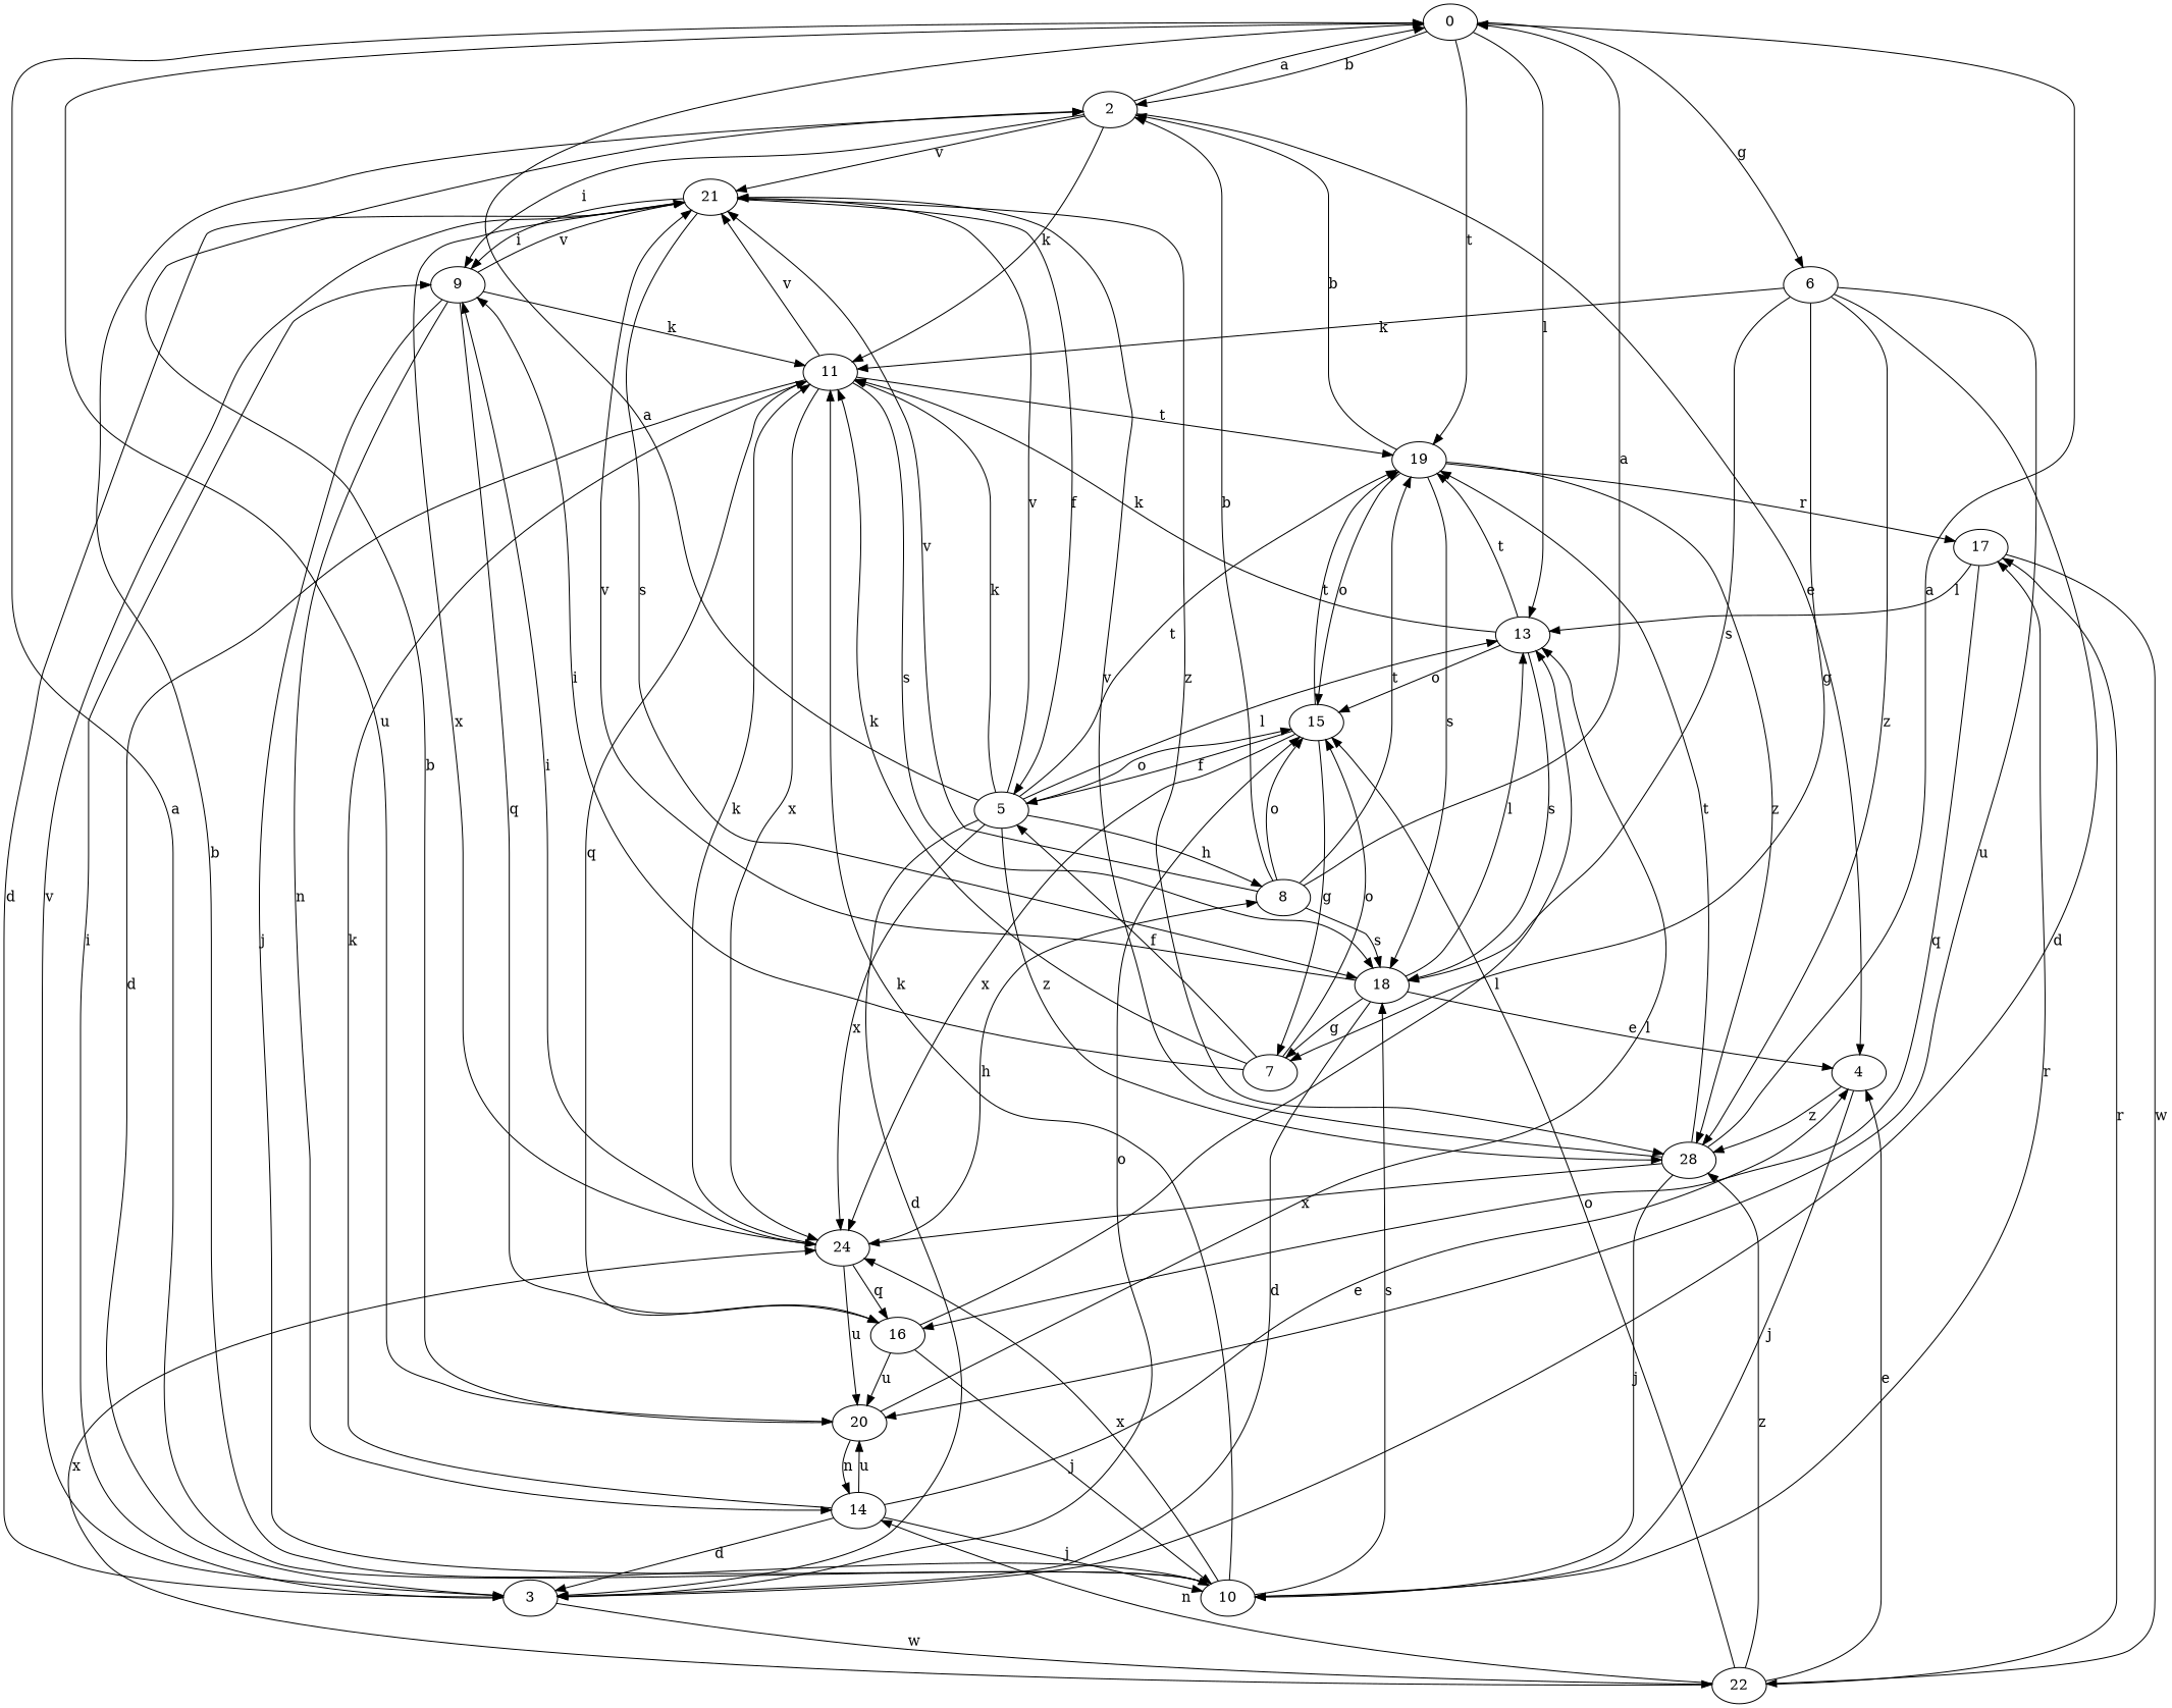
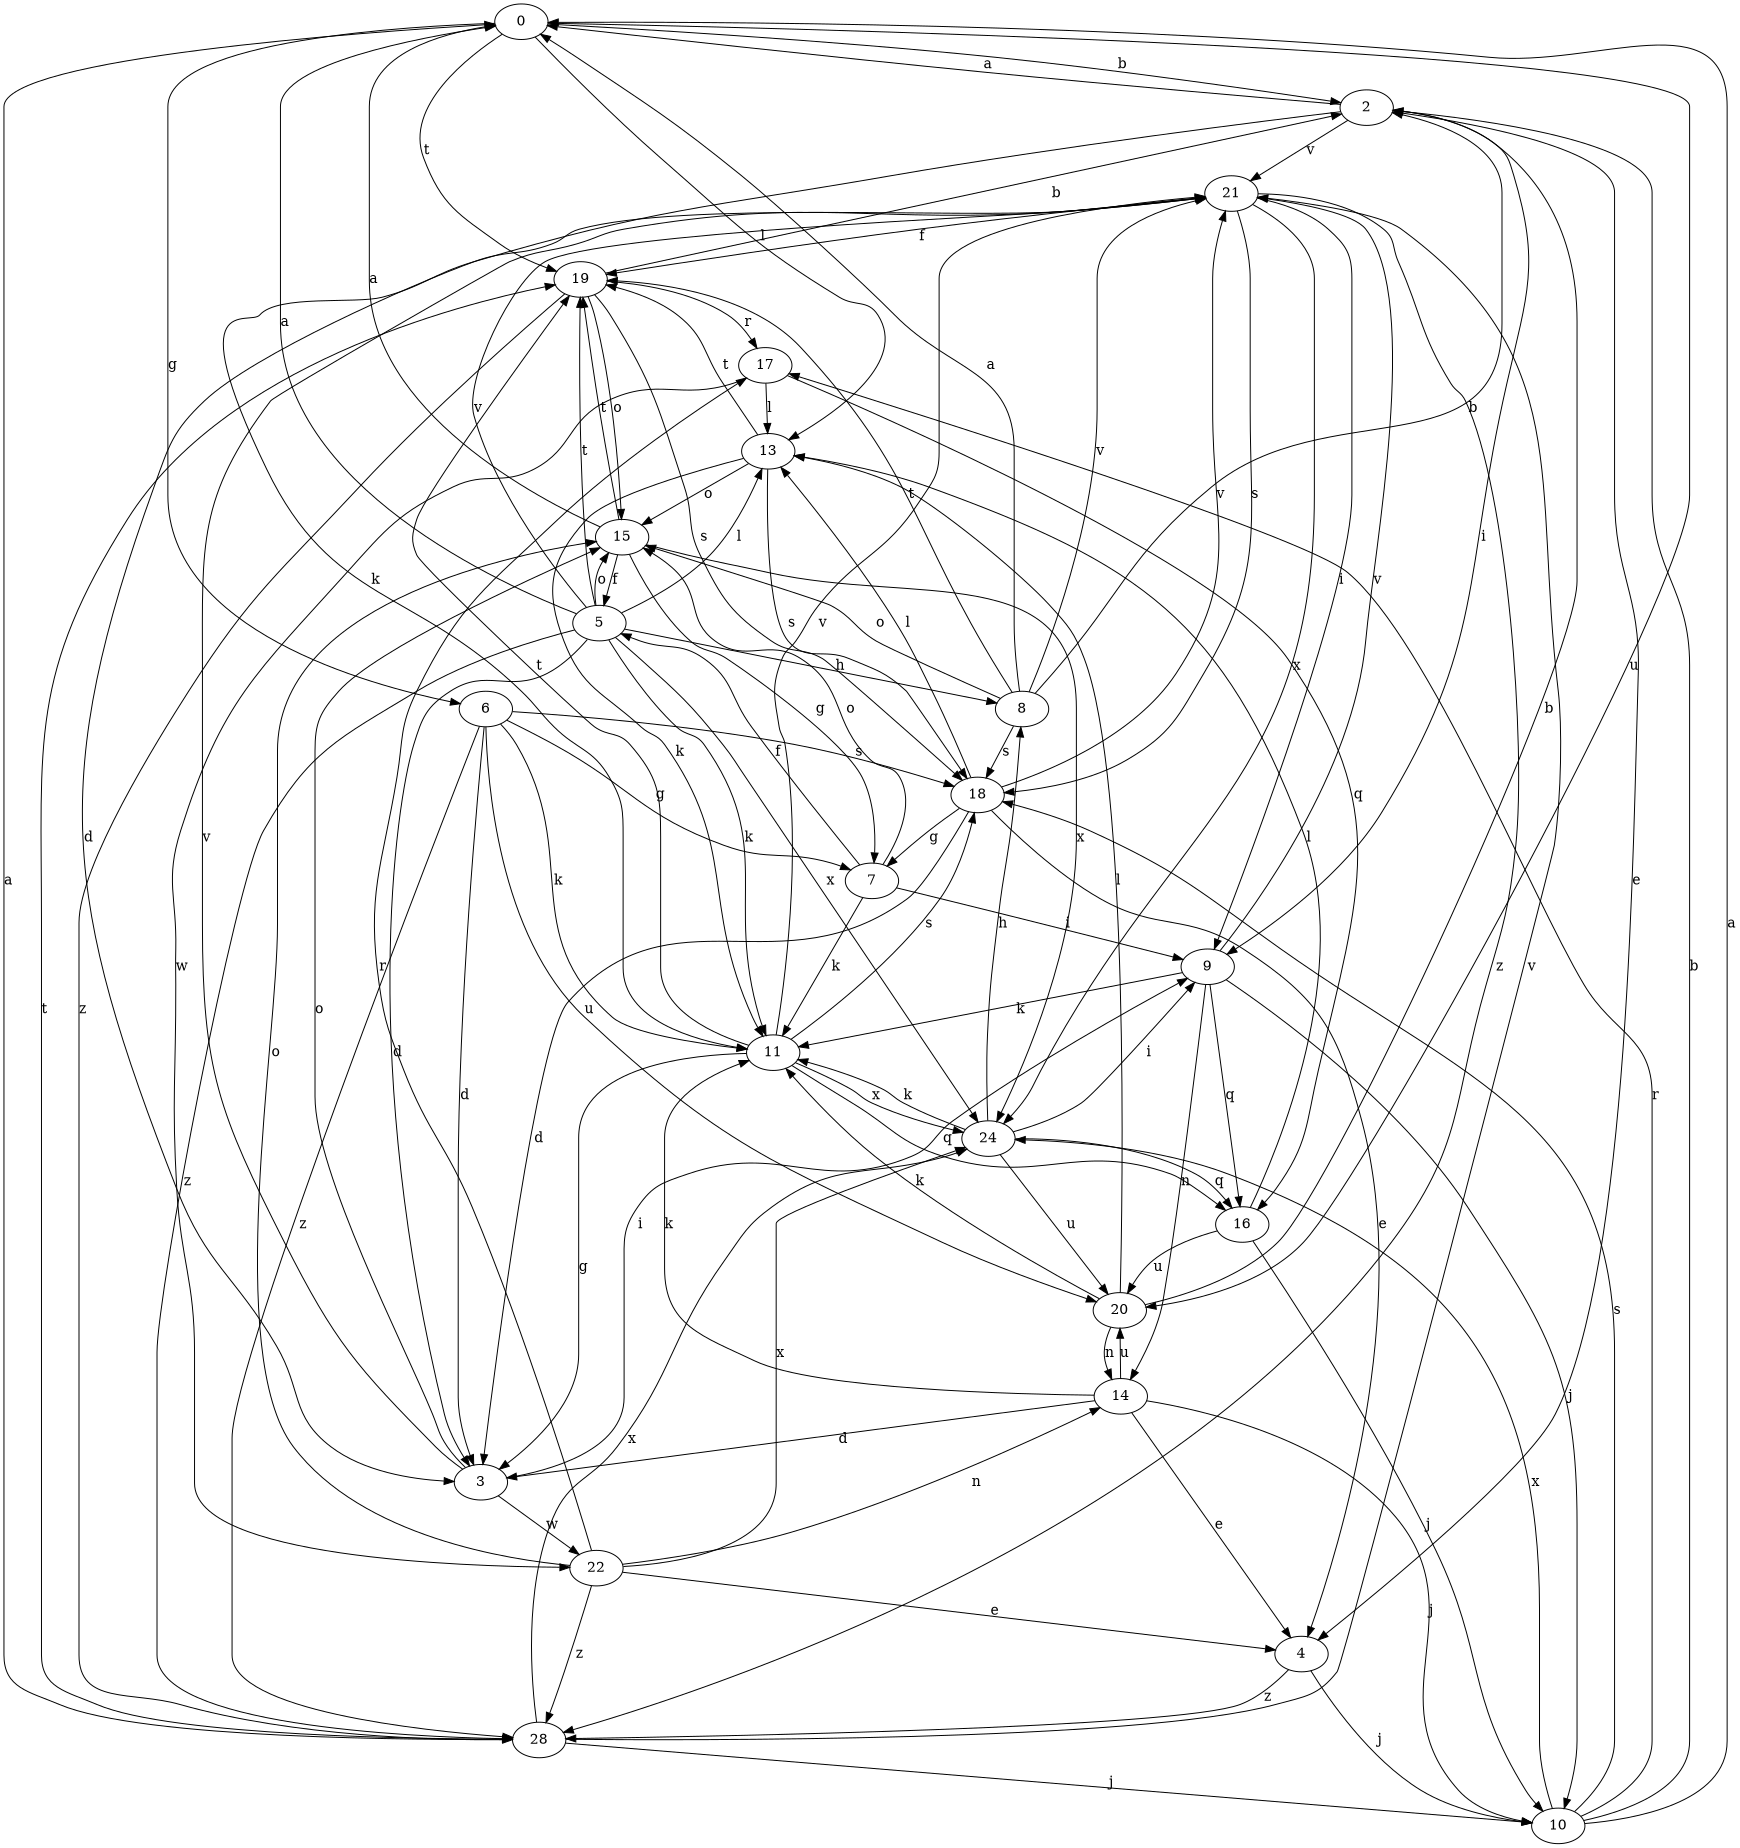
  strict digraph {
    0
    2
    6
    13
    19
    20
    4
    9
    11
    21
    3
    28
    7
    18
    15
    17
    14
    10
    16
    24
    5
    22
    8
    0 -> 2 [label=b]
    0 -> 6 [label=g]
    0 -> 13 [label=l]
    0 -> 19 [label=t]
    0 -> 20 [label=u]
    2 -> 0 [label=a]
    2 -> 4 [label=e]
    2 -> 9 [label=i]
    2 -> 11 [label=k]
    2 -> 21 [label=v]
    6 -> 20 [label=u]
    6 -> 11 [label=k]
    6 -> 3 [label=d]
    6 -> 28 [label=z]
    6 -> 7 [label=g]
    6 -> 18 [label=s]
    13 -> 19 [label=t]
    13 -> 11 [label=k]
    13 -> 18 [label=s]
    13 -> 15 [label=o]
    19 -> 2 [label=b]
    19 -> 28 [label=z]
    19 -> 18 [label=s]
    19 -> 15 [label=o]
    19 -> 17 [label=r]
    20 -> 2 [label=b]
    20 -> 13 [label=l]
-   10 -> 11 [label=k]
+   20 -> 11 [label=k]
    20 -> 14 [label=n]
    4 -> 28 [label=z]
    4 -> 10 [label=j]
    9 -> 11 [label=k]
    9 -> 21 [label=v]
    9 -> 14 [label=n]
    9 -> 10 [label=j]
    9 -> 16 [label=q]
    11 -> 19 [label=t]
    11 -> 21 [label=v]
-   11 -> 3 [label=d]
+   11 -> 3 [label=g]
    11 -> 18 [label=s]
    11 -> 16 [label=q]
    11 -> 24 [label=x]
    21 -> 9 [label=i]
    21 -> 3 [label=d]
    21 -> 28 [label=z]
    21 -> 18 [label=s]
    21 -> 24 [label=x]
-   21 -> 5 [label=f]
+   21 -> 19 [label=f]
    3 -> 9 [label=i]
    3 -> 21 [label=v]
    3 -> 15 [label=o]
    3 -> 22 [label=w]
    28 -> 0 [label=a]
    28 -> 19 [label=t]
    28 -> 21 [label=v]
    28 -> 10 [label=j]
    28 -> 24 [label=x]
    7 -> 9 [label=i]
    7 -> 11 [label=k]
    7 -> 15 [label=o]
    7 -> 5 [label=f]
    18 -> 13 [label=l]
    18 -> 4 [label=e]
    18 -> 21 [label=v]
    18 -> 3 [label=d]
    18 -> 7 [label=g]
+   15 -> 0 [label=a]
    15 -> 19 [label=t]
    15 -> 7 [label=g]
    15 -> 24 [label=x]
    15 -> 5 [label=f]
    17 -> 13 [label=l]
    17 -> 16 [label=q]
    17 -> 22 [label=w]
    14 -> 20 [label=u]
    14 -> 4 [label=e]
    14 -> 11 [label=k]
    14 -> 3 [label=d]
    14 -> 10 [label=j]
    10 -> 0 [label=a]
    10 -> 2 [label=b]
    10 -> 18 [label=s]
    10 -> 17 [label=r]
    10 -> 24 [label=x]
    16 -> 13 [label=l]
    16 -> 20 [label=u]
    16 -> 10 [label=j]
    24 -> 20 [label=u]
    24 -> 9 [label=i]
    24 -> 11 [label=k]
    24 -> 16 [label=q]
    24 -> 8 [label=h]
    5 -> 0 [label=a]
    5 -> 13 [label=l]
    5 -> 19 [label=t]
    5 -> 11 [label=k]
    5 -> 21 [label=v]
    5 -> 3 [label=d]
    5 -> 28 [label=z]
    5 -> 15 [label=o]
    5 -> 24 [label=x]
    5 -> 8 [label=h]
    22 -> 4 [label=e]
    22 -> 28 [label=z]
    22 -> 15 [label=o]
    22 -> 17 [label=r]
    22 -> 14 [label=n]
    22 -> 24 [label=x]
    8 -> 0 [label=a]
    8 -> 2 [label=b]
    8 -> 19 [label=t]
    8 -> 21 [label=v]
    8 -> 18 [label=s]
    8 -> 15 [label=o]
  }
